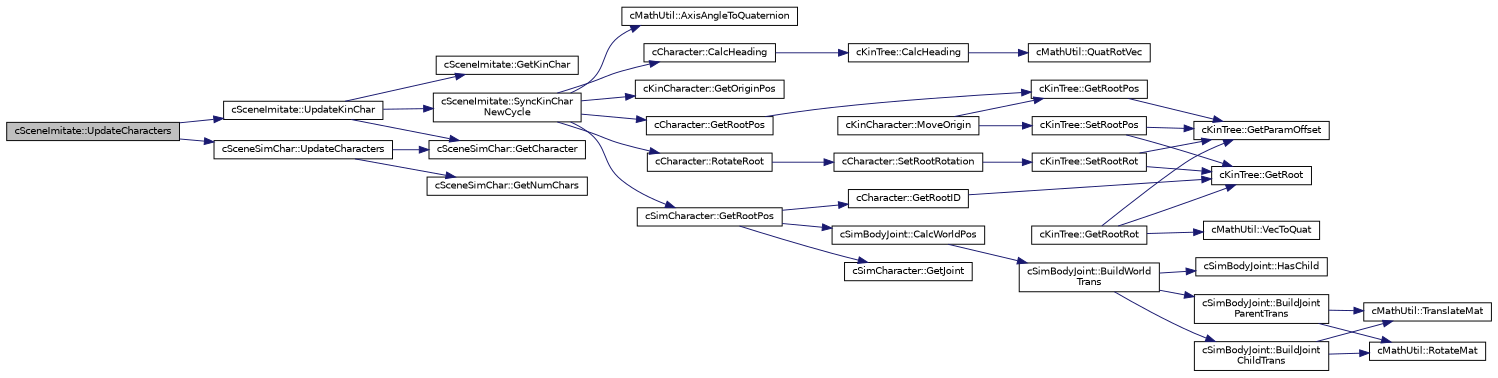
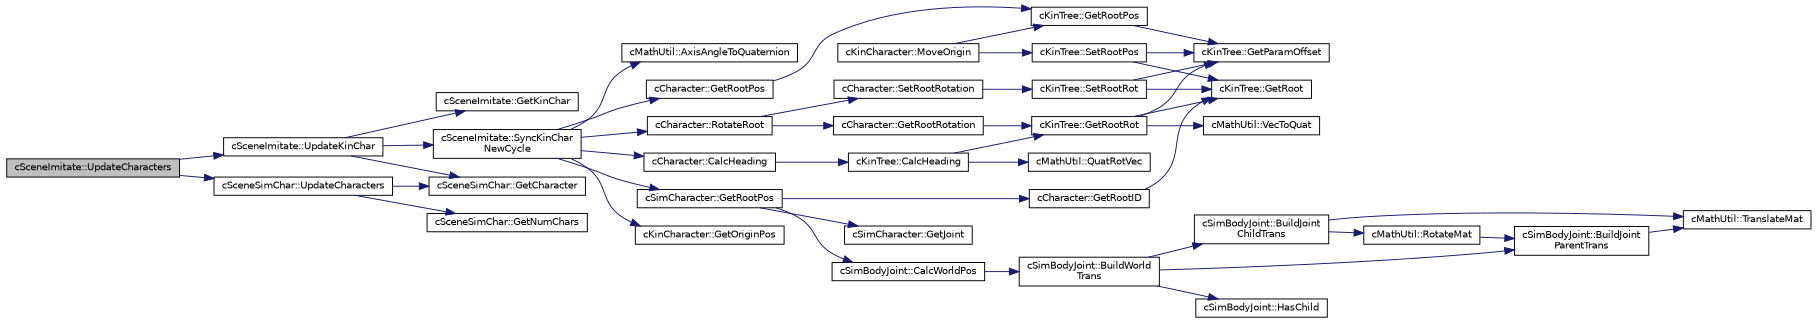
  digraph {
    rankdir=LR
    node [color=black fillcolor=white fontname=Helvetica fontsize=10 shape=record style=filled]
    edge [color=midnightblue fontname=Helvetica fontsize=10 labelfontname=Helvetica labelfontsize=10 style=solid]
    n1 [fillcolor=grey75 fontcolor=black height=0.2 label="cSceneImitate::UpdateCharacters" width=0.4]
    n2 [height=0.2 label="cSceneSimChar::UpdateCharacters" width=0.4]
    n3 [height=0.2 label="cSceneImitate::UpdateKinChar" width=0.4]
    n4 [height=0.2 label="cSceneSimChar::GetCharacter" width=0.4]
    n5 [height=0.2 label="cSceneSimChar::GetNumChars" width=0.4]
    n6 [height=0.2 label="cSceneImitate::GetKinChar" width=0.4]
    n7 [height=0.2 label="cSceneImitate::SyncKinChar\lNewCycle" width=0.4]
    n8 [height=0.2 label="cMathUtil::AxisAngleToQuaternion" width=0.4]
    n9 [height=0.2 label="cCharacter::CalcHeading" width=0.4]
    n10 [height=0.2 label="cKinCharacter::GetOriginPos" width=0.4]
    n11 [height=0.2 label="cCharacter::GetRootPos" width=0.4]
    n12 [height=0.2 label="cSimCharacter::GetRootPos" width=0.4]
    n13 [height=0.2 label="cCharacter::RotateRoot" width=0.4]
    n14 [height=0.2 label="cKinTree::CalcHeading" width=0.4]
    n15 [height=0.2 label="cKinTree::GetRootPos" width=0.4]
    n16 [height=0.2 label="cSimBodyJoint::CalcWorldPos" width=0.4]
    n17 [height=0.2 label="cSimCharacter::GetJoint" width=0.4]
    n18 [height=0.2 label="cCharacter::GetRootID" width=0.4]
+   n19 [height=0.2 label="cCharacter::GetRootRotation" width=0.4]
    n20 [height=0.2 label="cCharacter::SetRootRotation" width=0.4]
    n21 [height=0.2 label="cKinTree::GetRootRot" width=0.4]
    n22 [height=0.2 label="cMathUtil::QuatRotVec" width=0.4]
    n23 [height=0.2 label="cKinTree::GetParamOffset" width=0.4]
    n24 [height=0.2 label="cKinTree::GetRoot" width=0.4]
    n25 [height=0.2 label="cMathUtil::VecToQuat" width=0.4]
    n26 [height=0.2 label="cSimBodyJoint::BuildWorld\lTrans" width=0.4]
    n27 [height=0.2 label="cSimBodyJoint::BuildJoint\lChildTrans" width=0.4]
    n28 [height=0.2 label="cSimBodyJoint::BuildJoint\lParentTrans" width=0.4]
    n29 [height=0.2 label="cSimBodyJoint::HasChild" width=0.4]
    n30 [height=0.2 label="cMathUtil::RotateMat" width=0.4]
    n31 [height=0.2 label="cMathUtil::TranslateMat" width=0.4]
    n32 [height=0.2 label="cKinTree::SetRootRot" width=0.4]
    n33 [height=0.2 label="cKinCharacter::MoveOrigin" width=0.4]
    n34 [height=0.2 label="cKinTree::SetRootPos" width=0.4]
    n1 -> n2
    n1 -> n3
    n2 -> n4
    n2 -> n5
    n3 -> n4
    n3 -> n6
    n3 -> n7
    n7 -> n8
    n7 -> n9
    n7 -> n10
    n7 -> n11
    n7 -> n12
    n7 -> n13
    n9 -> n14
    n11 -> n15
    n12 -> n16
    n12 -> n17
    n12 -> n18
+   n13 -> n19
    n13 -> n20
+   n14 -> n21
    n14 -> n22
    n15 -> n23
    n16 -> n26
    n18 -> n24
+   n19 -> n21
    n20 -> n32
    n21 -> n23
    n21 -> n24
    n21 -> n25
    n26 -> n27
    n26 -> n28
    n26 -> n29
    n27 -> n30
    n27 -> n31
-   n28 -> n30
+   n30 -> n28
    n28 -> n31
    n32 -> n23
    n32 -> n24
    n33 -> n15
    n33 -> n34
    n34 -> n23
    n34 -> n24
  }
